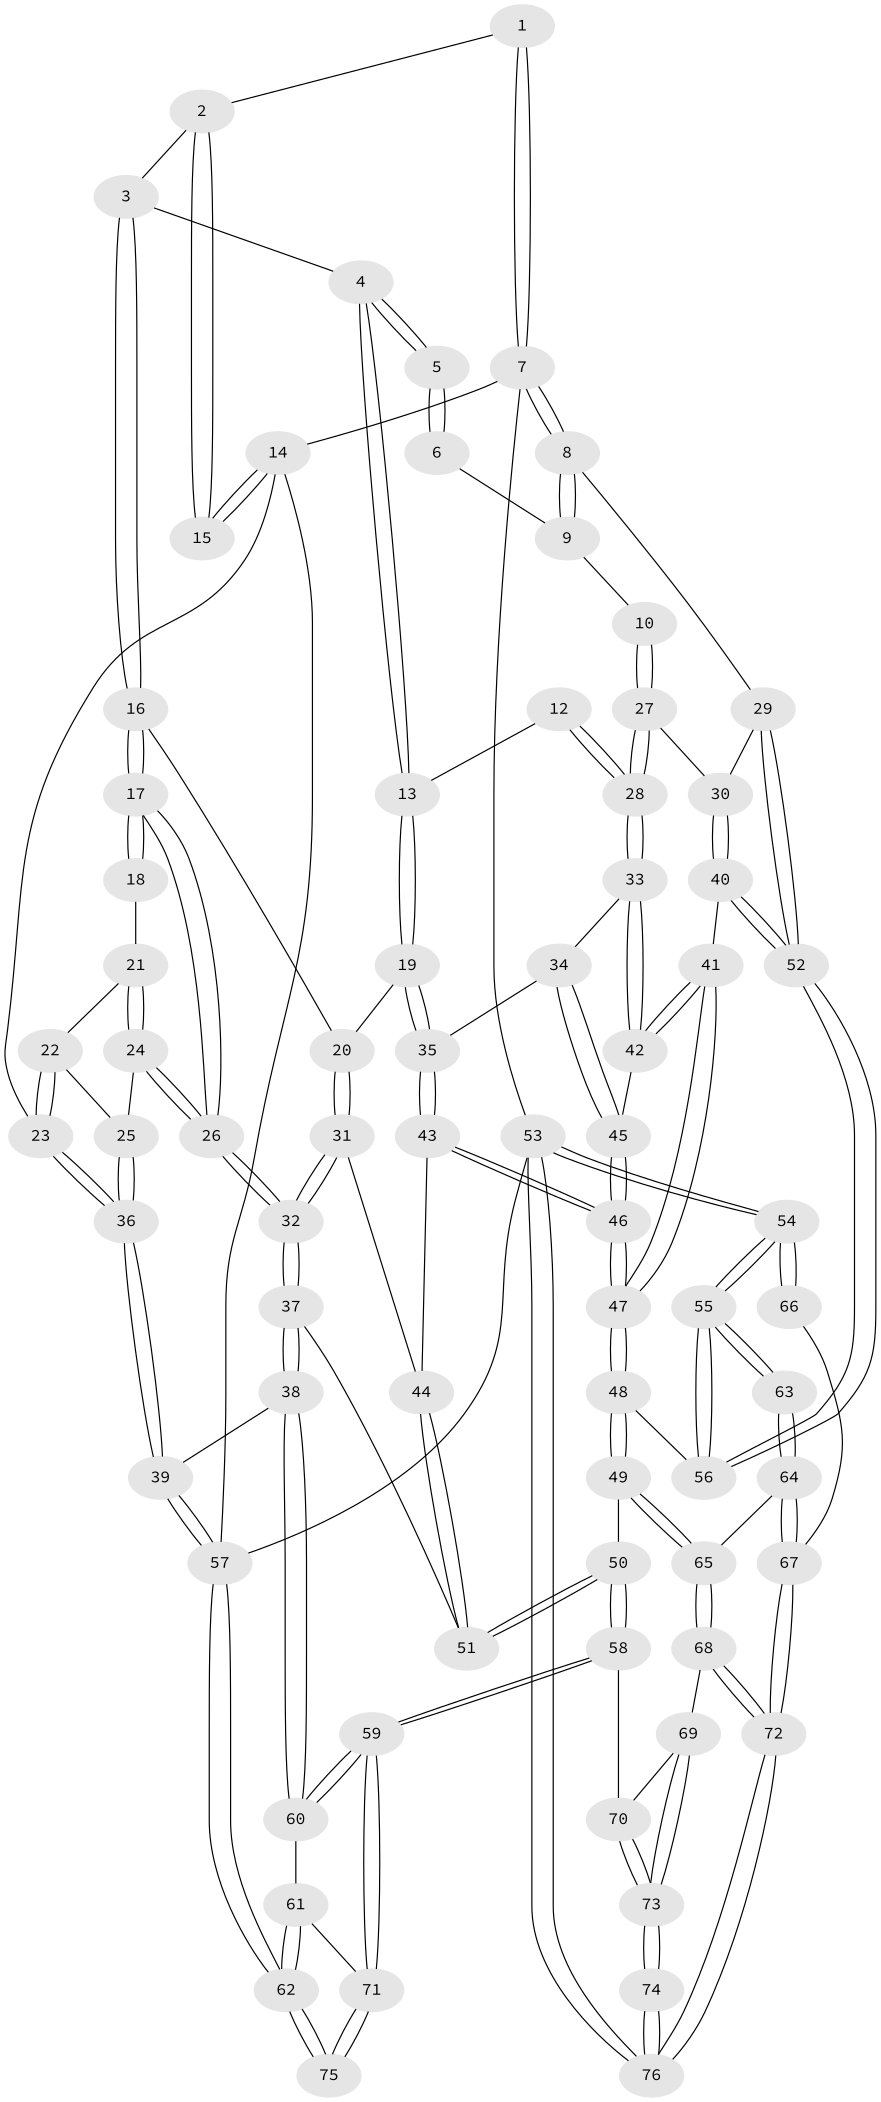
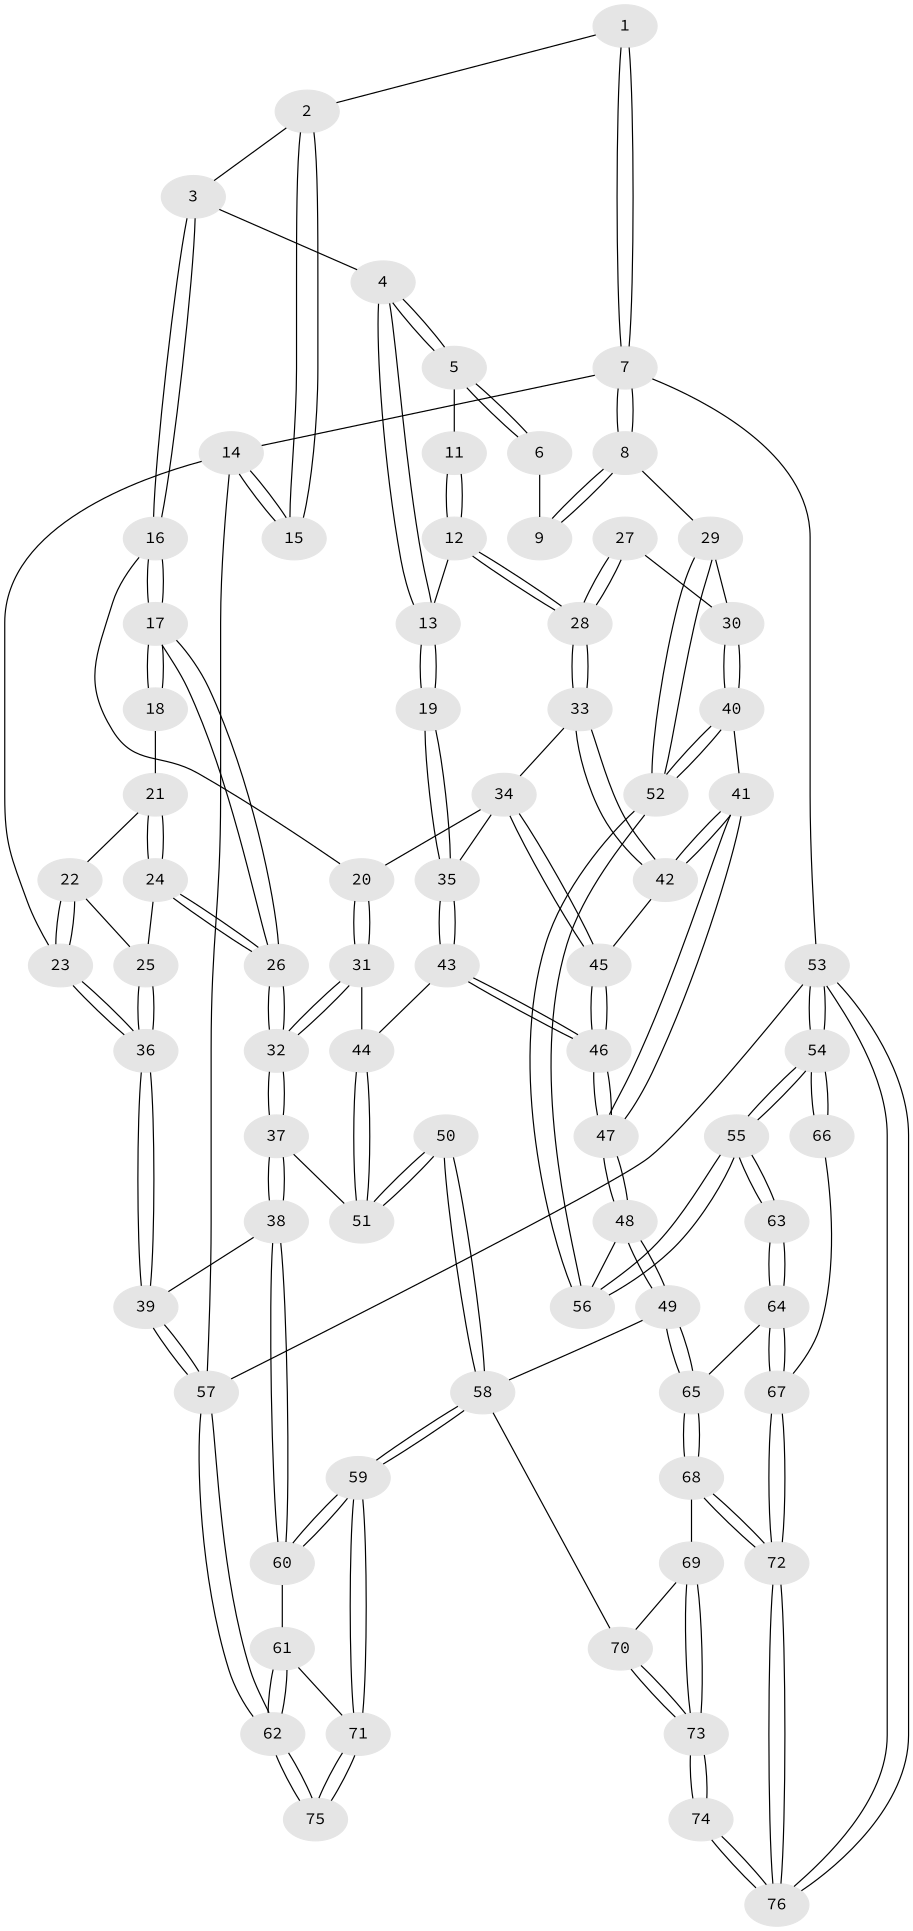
  graph {
    fontname="Source Code Pro"
    node [color=gray90 fontname="Source Code Pro" style=filled]
    edge [fontname="Source Code Pro"]
    1
    2
    7
    3
    15
    8
    14
    53
    4
    16
    5
    13
    17
    20
    6
+   11
    19
    9
    12
-   10
    29
    23
    57
    54
    76
    30
    52
    27
    28
    33
    35
    36
    62
    18
    21
    26
    31
    32
    22
    24
    43
    44
    25
    39
    37
    40
    34
    42
    56
    41
    51
    38
    45
    46
    60
    61
    47
    48
    49
    50
    65
    58
    68
    59
    70
    55
    66
    63
    67
    64
    75
    71
    73
    72
    69
    74
    1 -- 2
    1 -- 7
    1 -- 7
    2 -- 3
    2 -- 15
    2 -- 15
    7 -- 8
    7 -- 8
    7 -- 14
    7 -- 53
    3 -- 4
    3 -- 16
    3 -- 16
    8 -- 9
    8 -- 9
    8 -- 29
    14 -- 15
    14 -- 15
    14 -- 23
    14 -- 57
    53 -- 57
    53 -- 54
    53 -- 54
    53 -- 76
    53 -- 76
    4 -- 5
    4 -- 5
    4 -- 13
    4 -- 13
    16 -- 17
    16 -- 17
    16 -- 20
    5 -- 6
    5 -- 6
+   5 -- 11
    13 -- 19
    13 -- 19
    17 -- 18
    17 -- 18
    17 -- 26
    17 -- 26
    20 -- 31
    20 -- 31
    6 -- 9
-   19 -- 20
+   11 -- 12
+   11 -- 12
+   34 -- 20
    19 -- 35
    19 -- 35
-   9 -- 10
    12 -- 13
    12 -- 28
    12 -- 28
-   10 -- 27
-   10 -- 27
    29 -- 30
    29 -- 52
    29 -- 52
    23 -- 36
    23 -- 36
    57 -- 62
    57 -- 62
    54 -- 55
    54 -- 55
    54 -- 66
    54 -- 66
    30 -- 40
    30 -- 40
    52 -- 56
    52 -- 56
    27 -- 30
    27 -- 28
    27 -- 28
    28 -- 33
    28 -- 33
    33 -- 34
    33 -- 42
    33 -- 42
    35 -- 43
    35 -- 43
    36 -- 39
    36 -- 39
    62 -- 75
    62 -- 75
    18 -- 21
    21 -- 22
    21 -- 24
    21 -- 24
    26 -- 32
    26 -- 32
    31 -- 32
    31 -- 32
    31 -- 44
    32 -- 37
    32 -- 37
    22 -- 23
    22 -- 23
    22 -- 25
    24 -- 26
    24 -- 26
    24 -- 25
    43 -- 44
    43 -- 46
    43 -- 46
    44 -- 51
    44 -- 51
    25 -- 36
    25 -- 36
    39 -- 57
    39 -- 57
    37 -- 51
    37 -- 38
    37 -- 38
    40 -- 52
    40 -- 52
    40 -- 41
    34 -- 35
    34 -- 45
    34 -- 45
    42 -- 45
    41 -- 42
    41 -- 42
    41 -- 47
    41 -- 47
    38 -- 39
    38 -- 60
    38 -- 60
    45 -- 46
    45 -- 46
    46 -- 47
    46 -- 47
    60 -- 61
    61 -- 62
    61 -- 62
    61 -- 71
    47 -- 48
    47 -- 48
    48 -- 56
    48 -- 49
    48 -- 49
-   49 -- 50
+   49 -- 58
    49 -- 65
    49 -- 65
    50 -- 51
    50 -- 51
    50 -- 58
    50 -- 58
    65 -- 68
    65 -- 68
    58 -- 59
    58 -- 59
    58 -- 70
    68 -- 72
    68 -- 72
    68 -- 69
    59 -- 60
    59 -- 60
    59 -- 71
    59 -- 71
    70 -- 73
    70 -- 73
    55 -- 56
    55 -- 56
    55 -- 63
    55 -- 63
    66 -- 67
    63 -- 64
    63 -- 64
    67 -- 72
    67 -- 72
    64 -- 65
    64 -- 67
    64 -- 67
    71 -- 75
    71 -- 75
    73 -- 74
    73 -- 74
    72 -- 76
    72 -- 76
    69 -- 70
    69 -- 73
    69 -- 73
    74 -- 76
    74 -- 76
  }
